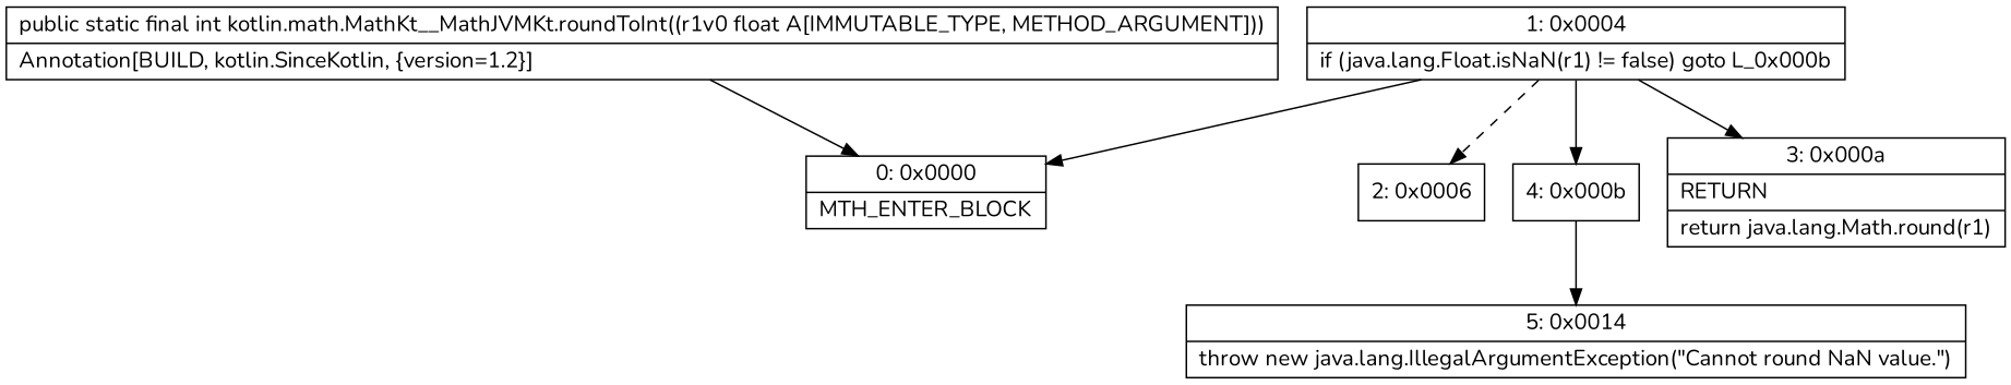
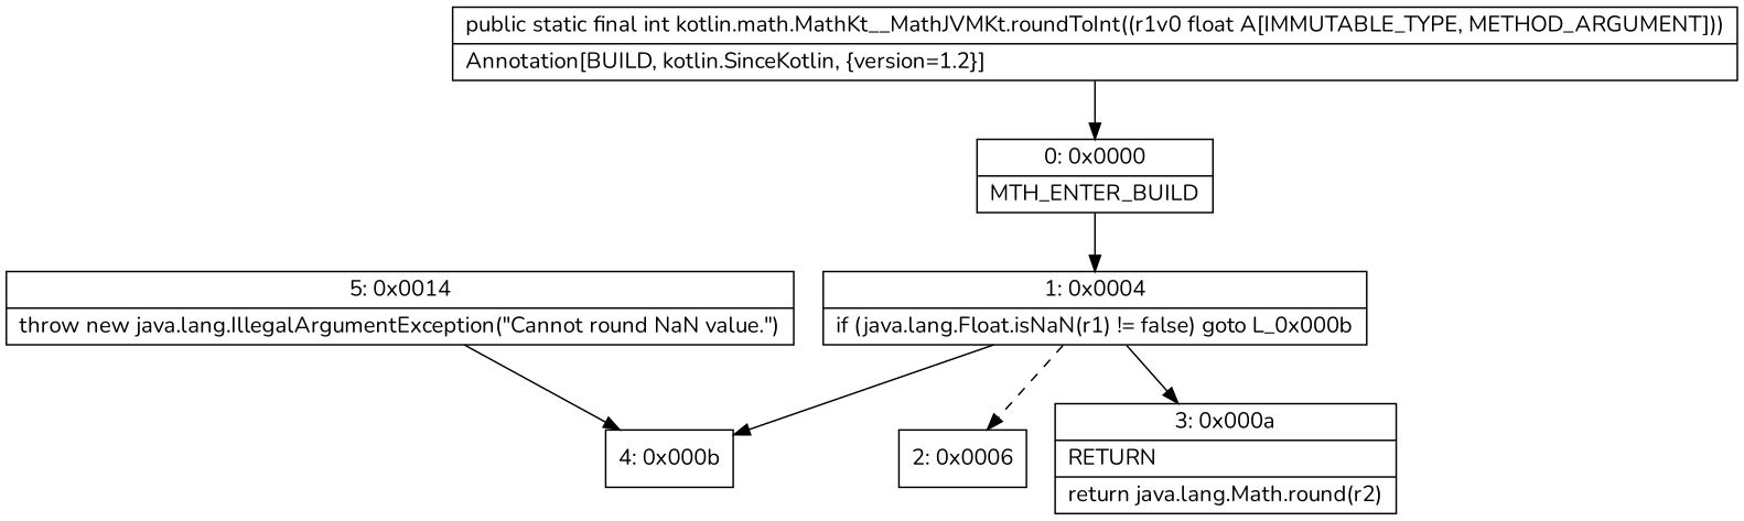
  digraph {
    fontname=Nunito
    node [fontname=Nunito shape=record]
    edge [fontname=Nunito]
-   n1 [label="{0\:\ 0x0000|MTH_ENTER_BLOCK\l}"]
+   n1 [label="{0\:\ 0x0000|MTH_ENTER_BUILD\l}"]
    n2 [label="{1\:\ 0x0004|if (java.lang.Float.isNaN(r1) != false) goto L_0x000b\l}"]
    n3 [label="{2\:\ 0x0006}"]
    n4 [label="{4\:\ 0x000b}"]
-   n5 [label="{3\:\ 0x000a|RETURN\l|return java.lang.Math.round(r1)\l}"]
+   n5 [label="{3\:\ 0x000a|RETURN\l|return java.lang.Math.round(r2)\l}"]
    n6 [label="{5\:\ 0x0014|throw new java.lang.IllegalArgumentException(\"Cannot round NaN value.\")\l}"]
    n7 [label="{public static final int kotlin.math.MathKt__MathJVMKt.roundToInt((r1v0 float A[IMMUTABLE_TYPE, METHOD_ARGUMENT]))  | Annotation[BUILD, kotlin.SinceKotlin, \{version=1.2\}]\l}"]
-   n2 -> n1
+   n1 -> n2
    n2 -> n3 [style=dashed]
    n2 -> n4
    n2 -> n5
-   n4 -> n6
+   n6 -> n4
    n7 -> n1
  }
